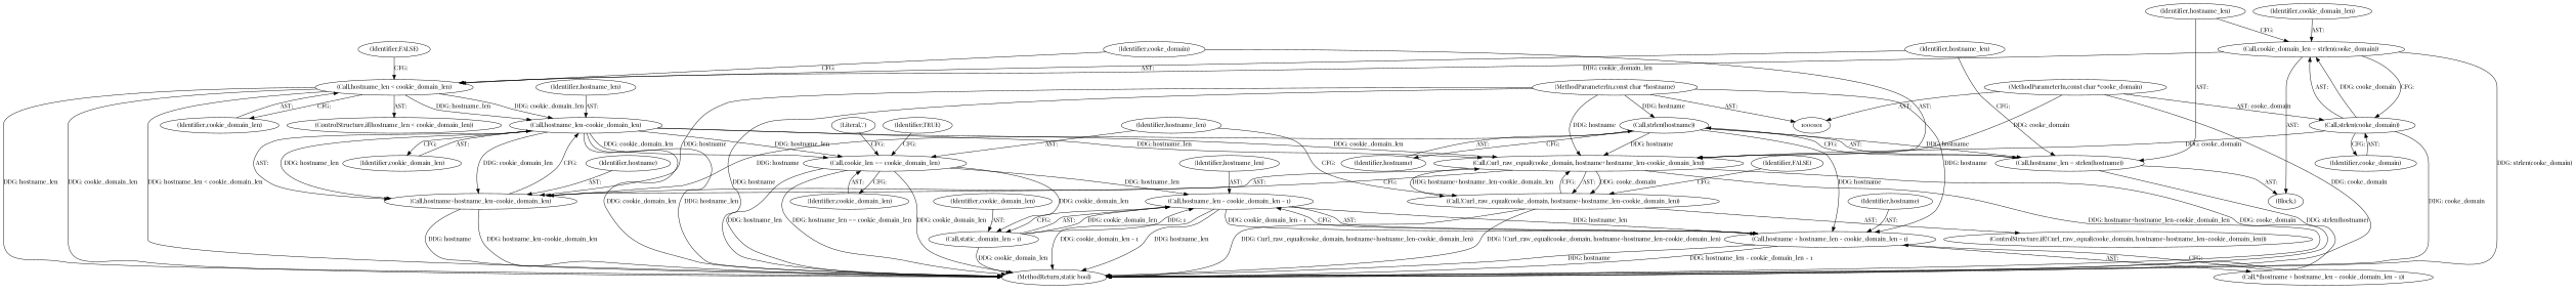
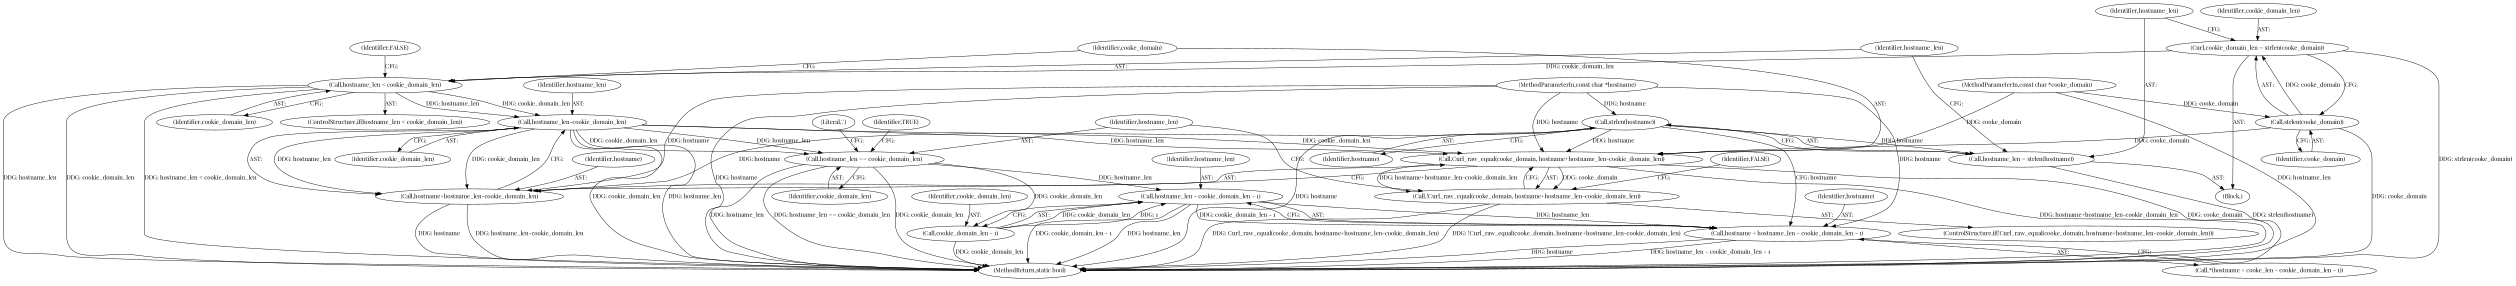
  digraph {
    fontname="Playfair Display"
    node [fontname="Playfair Display"]
    edge [fontname="Playfair Display"]
    n1 [label="(Call,hostname_len < cookie_domain_len)"]
    n2 [label="(Call,hostname_len-cookie_domain_len)"]
    n3 [label="(Identifier,cookie_domain_len)"]
    n4 [label="(MethodReturn,static bool)"]
    n5 [label="(ControlStructure,if(hostname_len < cookie_domain_len))"]
    n6 [label="(Call,Curl_raw_equal(cooke_domain, hostname+hostname_len-cookie_domain_len))"]
    n7 [label="(Call,hostname+hostname_len-cookie_domain_len)"]
-   n8 [label="(Call,cookie_len == cookie_domain_len)"]
+   n8 [label="(Call,hostname_len == cookie_domain_len)"]
    n9 [label="(Identifier,cookie_domain_len)"]
    n10 [label="(Call,hostname_len = strlen(hostname))"]
    n11 [label="(Call,strlen(hostname))"]
    n12 [label="(Block,)"]
    n13 [label="(Call,hostname + hostname_len - cookie_domain_len - 1)"]
    n14 [label="(Identifier,hostname)"]
    n15 [label="(Call,!Curl_raw_equal(cooke_domain, hostname+hostname_len-cookie_domain_len))"]
    n16 [label="(Call,hostname_len - cookie_domain_len - 1)"]
-   n17 [label="(Call,*(hostname + hostname_len - cookie_domain_len - 1))"]
+   n17 [label="(Call,*(hostname + cooke_len - cookie_domain_len - 1))"]
    n18 [label="(MethodParameterIn,const char *hostname)"]
-   1000101
-   n20 [label="(Call,cookie_domain_len = strlen(cooke_domain))"]
+   n20 [label="(Curl,cookie_domain_len = strlen(cooke_domain))"]
    n21 [label="(Call,strlen(cooke_domain))"]
    n22 [label="(Identifier,cooke_domain)"]
    n23 [label="(MethodParameterIn,const char *cooke_domain)"]
-   n24 [label="(Call,static_domain_len - 1)"]
+   n24 [label="(Call,cookie_domain_len - 1)"]
    n25 [label="(Identifier,cookie_domain_len)"]
    n26 [label="(ControlStructure,if(!Curl_raw_equal(cooke_domain, hostname+hostname_len-cookie_domain_len)))"]
    n27 [label="(Identifier,hostname_len)"]
    n28 [label="(Identifier,hostname)"]
    n29 [label="(Identifier,cooke_domain)"]
    n30 [label="(Identifier,FALSE)"]
    n31 [label="(Identifier,cookie_domain_len)"]
    n32 [label="(Identifier,hostname_len)"]
    n33 [label="(Literal,'.')"]
    n34 [label="(Identifier,hostname_len)"]
    n35 [label="(Identifier,cookie_domain_len)"]
    n36 [label="(Identifier,hostname_len)"]
    n37 [label="(Identifier,TRUE)"]
    n38 [label="(Identifier,hostname_len)"]
    n39 [label="(Identifier,hostname)"]
    n40 [label="(Identifier,FALSE)"]
    n1 -> n2 [label="DDG: hostname_len"]
    n1 -> n2 [label="DDG: cookie_domain_len"]
    n1 -> n3 [label="CFG: "]
    n1 -> n4 [label="DDG: hostname_len"]
    n1 -> n4 [label="DDG: cookie_domain_len"]
    n1 -> n4 [label="DDG: hostname_len < cookie_domain_len"]
    n1 -> n5 [label="AST: "]
    n2 -> n4 [label="DDG: hostname_len"]
    n2 -> n4 [label="DDG: cookie_domain_len"]
    n2 -> n6 [label="DDG: hostname_len"]
    n2 -> n6 [label="DDG: cookie_domain_len"]
    n2 -> n7 [label="AST: "]
    n2 -> n7 [label="DDG: hostname_len"]
    n2 -> n7 [label="DDG: cookie_domain_len"]
    n2 -> n8 [label="DDG: hostname_len"]
    n2 -> n8 [label="DDG: cookie_domain_len"]
    n2 -> n9 [label="CFG: "]
    n3 -> n1 [label="AST: "]
    n6 -> n4 [label="DDG: hostname+hostname_len-cookie_domain_len"]
    n6 -> n4 [label="DDG: cooke_domain"]
    n6 -> n7 [label="CFG: "]
    n6 -> n15 [label="AST: "]
    n6 -> n15 [label="DDG: cooke_domain"]
    n6 -> n15 [label="DDG: hostname+hostname_len-cookie_domain_len"]
    n7 -> n2 [label="CFG: "]
    n7 -> n4 [label="DDG: hostname"]
    n7 -> n4 [label="DDG: hostname_len-cookie_domain_len"]
    n7 -> n6 [label="AST: "]
    n8 -> n4 [label="DDG: hostname_len"]
    n8 -> n4 [label="DDG: hostname_len == cookie_domain_len"]
    n8 -> n4 [label="DDG: cookie_domain_len"]
    n8 -> n16 [label="DDG: hostname_len"]
    n8 -> n24 [label="DDG: cookie_domain_len"]
    n8 -> n25 [label="CFG: "]
    n9 -> n2 [label="AST: "]
    n10 -> n4 [label="DDG: strlen(hostname)"]
    n10 -> n11 [label="CFG: "]
    n10 -> n12 [label="AST: "]
+   n11 -> n4 [label="DDG: hostname"]
    n11 -> n6 [label="DDG: hostname"]
    n11 -> n7 [label="DDG: hostname"]
    n11 -> n10 [label="AST: "]
    n11 -> n10 [label="DDG: hostname"]
-   n11 -> n13 [label="DDG: hostname"]
+   n11 -> n13 [label="CFG: hostname"]
    n11 -> n14 [label="CFG: "]
    n13 -> n4 [label="DDG: hostname_len - cookie_domain_len - 1"]
    n13 -> n4 [label="DDG: hostname"]
    n13 -> n16 [label="CFG: "]
    n13 -> n17 [label="AST: "]
    n14 -> n11 [label="AST: "]
    n15 -> n4 [label="DDG: Curl_raw_equal(cooke_domain, hostname+hostname_len-cookie_domain_len)"]
    n15 -> n4 [label="DDG: !Curl_raw_equal(cooke_domain, hostname+hostname_len-cookie_domain_len)"]
    n15 -> n6 [label="CFG: "]
    n15 -> n26 [label="AST: "]
    n16 -> n4 [label="DDG: cookie_domain_len - 1"]
    n16 -> n4 [label="DDG: hostname_len"]
    n16 -> n13 [label="AST: "]
    n16 -> n13 [label="DDG: hostname_len"]
    n16 -> n13 [label="DDG: cookie_domain_len - 1"]
    n16 -> n24 [label="CFG: "]
    n17 -> n13 [label="CFG: "]
    n18 -> n4 [label="DDG: hostname"]
    n18 -> n6 [label="DDG: hostname"]
    n18 -> n7 [label="DDG: hostname"]
    n18 -> n11 [label="DDG: hostname"]
    n18 -> n13 [label="DDG: hostname"]
-   n18 -> 1000101 [label="AST: "]
    n20 -> n1 [label="DDG: cookie_domain_len"]
    n20 -> n4 [label="DDG: strlen(cooke_domain)"]
    n20 -> n12 [label="AST: "]
    n20 -> n21 [label="CFG: "]
    n21 -> n4 [label="DDG: cooke_domain"]
    n21 -> n6 [label="DDG: cooke_domain"]
    n21 -> n20 [label="AST: "]
    n21 -> n20 [label="DDG: cooke_domain"]
    n21 -> n22 [label="CFG: "]
    n22 -> n21 [label="AST: "]
-   n23 -> n4 [label="DDG: cooke_domain"]
+   n23 -> n4 [label="DDG: hostname_len"]
    n23 -> n6 [label="DDG: cooke_domain"]
-   n23 -> 1000101 [label="AST: "]
-   n23 -> n21 [label="AST: cooke_domain"]
+   n23 -> n21 [label="DDG: cooke_domain"]
    n24 -> n4 [label="DDG: cookie_domain_len"]
    n24 -> n16 [label="AST: "]
    n24 -> n16 [label="DDG: cookie_domain_len"]
    n24 -> n16 [label="DDG: 1"]
    n25 -> n8 [label="AST: "]
    n27 -> n10 [label="AST: "]
    n27 -> n20 [label="CFG: "]
    n28 -> n7 [label="AST: "]
    n29 -> n1 [label="CFG: "]
    n29 -> n6 [label="AST: "]
    n30 -> n15 [label="CFG: "]
    n31 -> n20 [label="AST: "]
    n32 -> n8 [label="AST: "]
    n32 -> n15 [label="CFG: "]
    n33 -> n8 [label="CFG: "]
    n34 -> n1 [label="AST: "]
    n34 -> n10 [label="CFG: "]
    n35 -> n24 [label="AST: "]
    n36 -> n16 [label="AST: "]
    n37 -> n8 [label="CFG: "]
    n38 -> n2 [label="AST: "]
    n39 -> n13 [label="AST: "]
    n40 -> n1 [label="CFG: "]
  }
